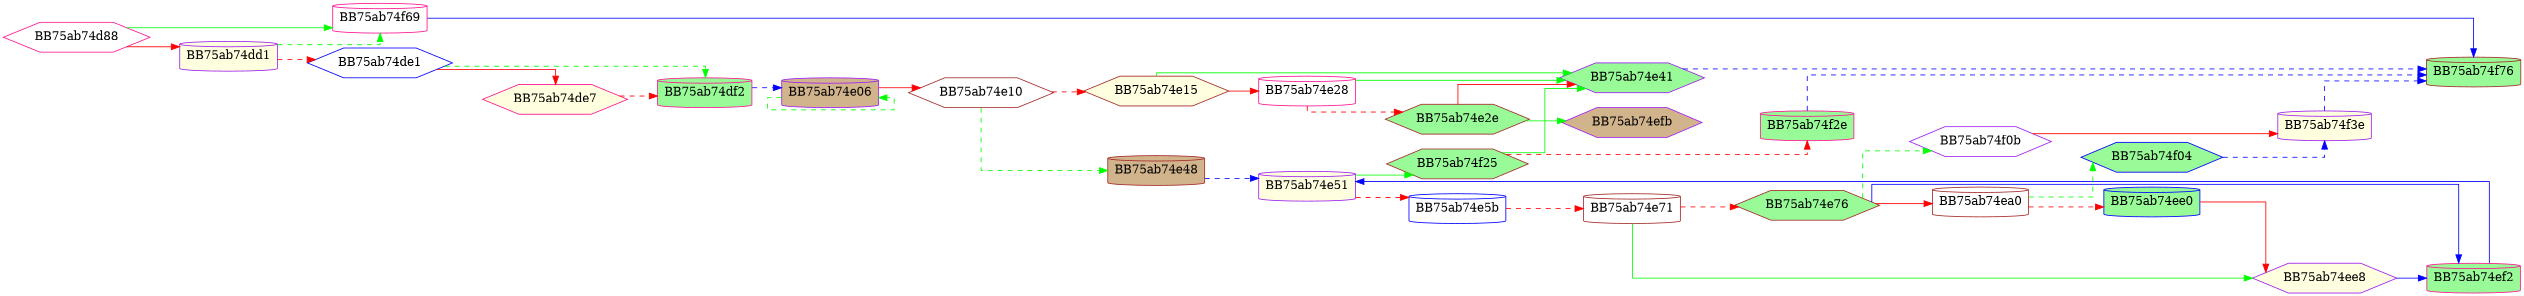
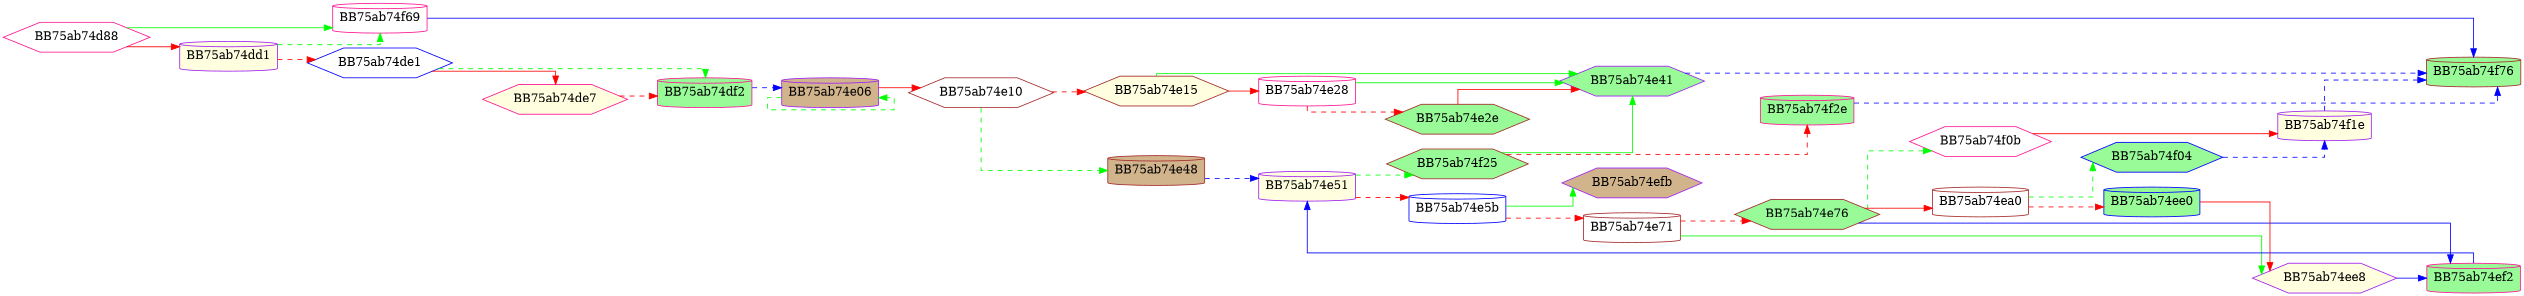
  digraph {
    rankdir=LR
    splines=ortho
    node [color=brown fillcolor=palegreen shape=cylinder style=filled]
    edge [color=red style=dashed]
    BB75ab74d88 [color=deeppink fillcolor=white shape=hexagon]
    BB75ab74f69 [color=deeppink fillcolor=white]
    BB75ab74dd1 [color=purple fillcolor=lightyellow]
    BB75ab74f76
    BB75ab74de1 [color=blue fillcolor=white shape=hexagon]
    BB75ab74df2 [color=deeppink]
    BB75ab74de7 [color=deeppink fillcolor=lightyellow shape=hexagon]
    BB75ab74e06 [color=purple fillcolor=tan]
    BB75ab74e10 [fillcolor=white shape=hexagon]
    BB75ab74e48 [fillcolor=tan]
    BB75ab74e15 [fillcolor=lightyellow shape=hexagon]
    BB75ab74e51 [color=purple fillcolor=lightyellow]
    BB75ab74e41 [color=purple shape=hexagon]
    BB75ab74e28 [color=deeppink fillcolor=white]
    BB75ab74f25 [shape=hexagon]
    BB75ab74e5b [color=blue fillcolor=white]
    BB75ab74e2e [shape=hexagon]
    BB75ab74f2e [color=deeppink]
    BB75ab74efb [color=purple fillcolor=tan shape=hexagon]
    BB75ab74e71 [fillcolor=white]
    BB75ab74ee8 [color=purple fillcolor=lightyellow shape=hexagon]
    BB75ab74e76 [shape=hexagon]
    BB75ab74ef2 [color=deeppink]
-   BB75ab74f0b [color=purple fillcolor=white shape=hexagon]
+   BB75ab74f0b [color=deeppink fillcolor=white shape=hexagon]
    BB75ab74ea0 [fillcolor=white]
-   BB75ab74f1e [color=purple fillcolor=lightyellow label=BB75ab74f3e]
+   BB75ab74f1e [color=purple fillcolor=lightyellow]
    BB75ab74f04 [color=blue shape=hexagon]
    BB75ab74ee0 [color=blue]
    BB75ab74d88 -> BB75ab74f69 [color=green style=solid]
    BB75ab74d88 -> BB75ab74dd1 [style=solid]
    BB75ab74f69 -> BB75ab74f76 [color=blue style=solid]
    BB75ab74dd1 -> BB75ab74f69 [color=green]
    BB75ab74dd1 -> BB75ab74de1
    BB75ab74de1 -> BB75ab74df2 [color=green]
    BB75ab74de1 -> BB75ab74de7 [style=solid]
    BB75ab74df2 -> BB75ab74e06 [color=blue]
    BB75ab74de7 -> BB75ab74df2
    BB75ab74e06 -> BB75ab74e06 [color=green]
    BB75ab74e06 -> BB75ab74e10 [style=solid]
    BB75ab74e10 -> BB75ab74e48 [color=green]
    BB75ab74e10 -> BB75ab74e15
    BB75ab74e48 -> BB75ab74e51 [color=blue]
    BB75ab74e15 -> BB75ab74e41 [color=green style=solid]
    BB75ab74e15 -> BB75ab74e28 [style=solid]
-   BB75ab74e51 -> BB75ab74f25 [color=green style=solid]
+   BB75ab74e51 -> BB75ab74f25 [color=green]
    BB75ab74e51 -> BB75ab74e5b
    BB75ab74e41 -> BB75ab74f76 [color=blue]
    BB75ab74e28 -> BB75ab74e41 [color=green style=solid]
    BB75ab74e28 -> BB75ab74e2e
    BB75ab74f25 -> BB75ab74e41 [color=green style=solid]
    BB75ab74f25 -> BB75ab74f2e
-   BB75ab74e2e -> BB75ab74efb [color=green style=solid]
+   BB75ab74e5b -> BB75ab74efb [color=green style=solid]
    BB75ab74e5b -> BB75ab74e71
    BB75ab74e2e -> BB75ab74e41 [style=solid]
    BB75ab74f2e -> BB75ab74f76 [color=blue]
    BB75ab74e71 -> BB75ab74ee8 [color=green style=solid]
    BB75ab74e71 -> BB75ab74e76
    BB75ab74ee8 -> BB75ab74ef2 [color=blue style=solid]
    BB75ab74e76 -> BB75ab74ef2 [color=blue style=solid]
    BB75ab74e76 -> BB75ab74f0b [color=green]
    BB75ab74e76 -> BB75ab74ea0 [style=solid]
    BB75ab74ef2 -> BB75ab74e51 [color=blue style=solid]
    BB75ab74f0b -> BB75ab74f1e [style=solid]
    BB75ab74ea0 -> BB75ab74f04 [color=green]
    BB75ab74ea0 -> BB75ab74ee0
    BB75ab74f1e -> BB75ab74f76 [color=blue]
    BB75ab74f04 -> BB75ab74f1e [color=blue]
    BB75ab74ee0 -> BB75ab74ee8 [style=solid]
  }
